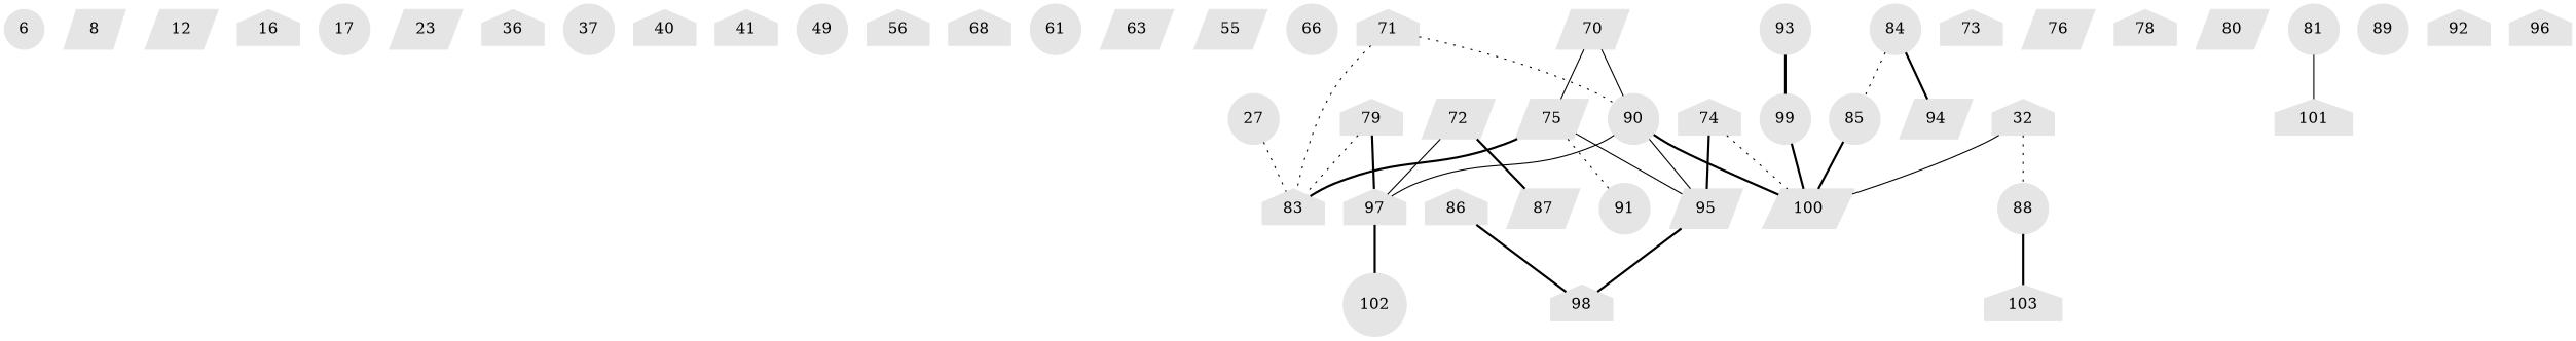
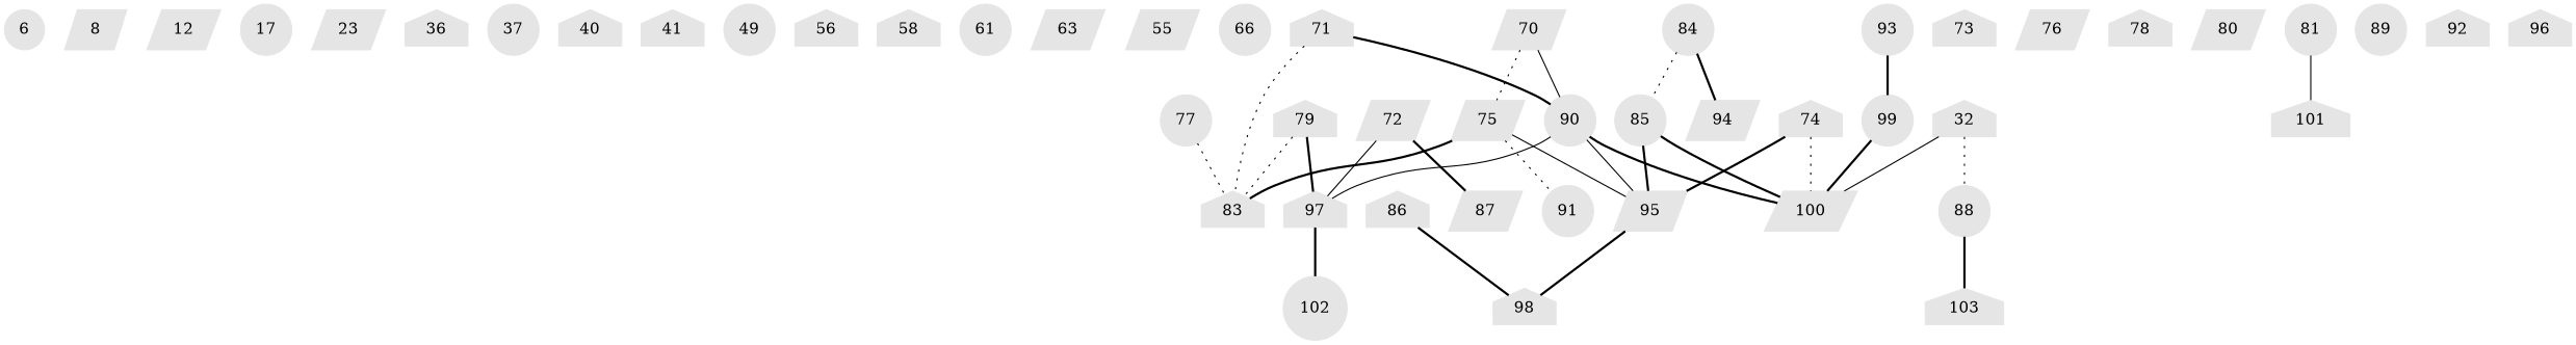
  graph {
    node [color=gray90 shape=house style=filled]
    edge [style=bold]
    6 [shape=circle]
    8 [shape=parallelogram]
    12 [shape=parallelogram]
-   16
    17 [shape=circle]
    23 [shape=parallelogram]
    36
    37 [shape=circle]
    40
    41 [super="+18+39"]
    49 [shape=circle super="+34"]
    56
-   58 [label=68]
+   58
    61 [shape=circle]
    63 [shape=parallelogram super="+38"]
    n16 [label=55 shape=parallelogram]
    66 [shape=circle]
    75 [shape=parallelogram super="+42+57+59+20"]
    83 [super="+10"]
    95 [shape=parallelogram super="+54"]
    91 [shape=circle]
    70 [shape=parallelogram]
    90 [shape=circle super="+33"]
    85 [shape=circle super="+5+44+43+45+30"]
    100 [shape=parallelogram super="+68"]
    71
    97 [super="+9+32"]
    72 [shape=parallelogram super="+69+67"]
    87 [shape=parallelogram]
    102 [shape=circle]
    73
    74 [super="+13+62+21"]
    98 [super="+64"]
    76 [shape=parallelogram]
-   77 [shape=circle label=27]
+   77 [shape=circle]
    78 [super="+52"]
    79
    80 [shape=parallelogram]
    81 [shape=circle super="+28+31"]
    101
    n41 [label=32 super="+26"]
    88 [shape=circle super="+25+11+53"]
    103
    84 [shape=circle super="+51"]
    94 [shape=parallelogram]
    86
    89 [shape=circle]
    92 [super="+24"]
    99 [shape=circle super="+55"]
    93 [shape=circle]
    96
    75 -- 83
    75 -- 95 [style=solid]
    75 -- 91 [style=dotted]
    95 -- 98
-   70 -- 75 [style=solid]
+   70 -- 75 [style=dotted]
    70 -- 90 [style=solid]
    90 -- 95 [style=solid]
    90 -- 100
    90 -- 97 [style=solid weight=2]
+   85 -- 95
    85 -- 100
    71 -- 83 [style=dotted]
-   71 -- 90 [style=dotted]
+   71 -- 90
    97 -- 102
    72 -- 97 [style=solid]
    72 -- 87
    74 -- 95
    74 -- 100 [style=dotted]
    77 -- 83 [style=dotted]
    79 -- 83 [style=dotted]
    79 -- 97
    81 -- 101 [style=solid]
    n41 -- 100 [style=solid]
    n41 -- 88 [style=dotted]
    88 -- 103
    84 -- 85 [style=dotted]
    84 -- 94
    86 -- 98
    99 -- 100
    93 -- 99
  }
